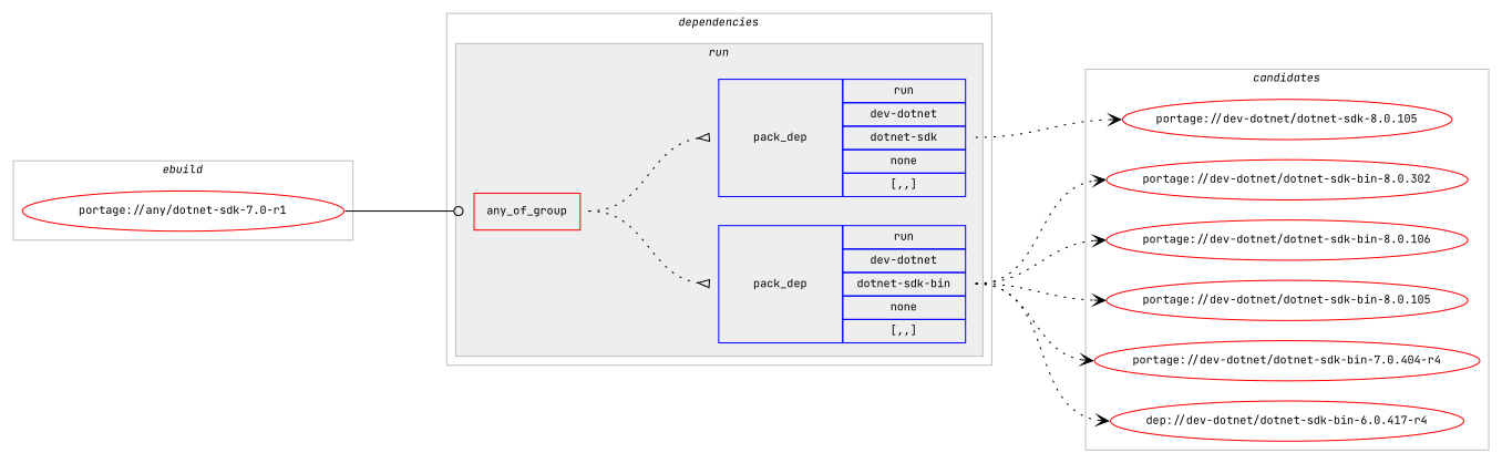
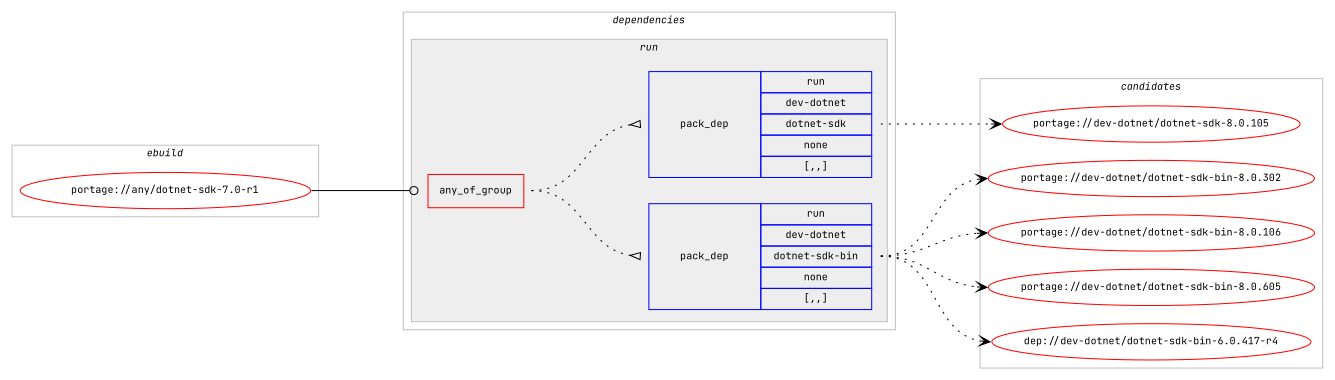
  digraph {
    compound=true
    concentrate=true
    fontname="JetBrains Mono"
    fontsize=10
    newrank=true
    rankdir=LR
    ranksep=1.5
    node [color=red fontname="JetBrains Mono" fontsize=10]
    edge [arrowhead=vee fontname="JetBrains Mono" headport=w style=dotted tailport=e weight=100]
    n1 [label="portage://any/dotnet-sdk-7.0-r1" width=4]
    n2 [color=blue label=<<TABLE BORDER="0" CELLBORDER="1" CELLSPACING="0" CELLPADDING="4" WIDTH="220"><TR><TD ROWSPAN="6" CELLPADDING="30">pack_dep</TD></TR><TR><TD WIDTH="110">run</TD></TR><TR><TD>dev-dotnet</TD></TR><TR><TD>dotnet-sdk-bin</TD></TR><TR><TD>none</TD></TR><TR><TD>[,,]</TD></TR></TABLE>> shape=none]
    n3 [color=blue label=<<TABLE BORDER="0" CELLBORDER="1" CELLSPACING="0" CELLPADDING="4" WIDTH="220"><TR><TD ROWSPAN="6" CELLPADDING="30">pack_dep</TD></TR><TR><TD WIDTH="110">run</TD></TR><TR><TD>dev-dotnet</TD></TR><TR><TD>dotnet-sdk</TD></TR><TR><TD>none</TD></TR><TR><TD>[,,]</TD></TR></TABLE>> shape=none]
    n4 [label=<<TABLE BORDER="0" CELLBORDER="1" CELLSPACING="0" CELLPADDING="4"><TR><TD CELLPADDING="10">any_of_group</TD></TR></TABLE>> shape=none]
    n5 [label="portage://dev-dotnet/dotnet-sdk-bin-8.0.302" width=4]
    n6 [label="portage://dev-dotnet/dotnet-sdk-bin-8.0.106" width=4]
-   n7 [label="portage://dev-dotnet/dotnet-sdk-bin-8.0.105" width=4]
-   n8 [label="portage://dev-dotnet/dotnet-sdk-bin-7.0.404-r4" width=4]
+   n7 [label="portage://dev-dotnet/dotnet-sdk-bin-8.0.605" width=4]
    n9 [label="dep://dev-dotnet/dotnet-sdk-bin-6.0.417-r4" width=4]
    n10 [label="portage://dev-dotnet/dotnet-sdk-8.0.105" width=4]
    subgraph cluster_1 {
      color=gray
      label=<<i>ebuild</i>>
      n1
    }
    subgraph cluster_2 {
      color=gray
      label=<<i>dependencies</i>>
      subgraph cluster_3 {
        color=gray
        fillcolor="#eeeeee"
        label=<<i>compile</i>>
        style=filled
      }
      subgraph cluster_4 {
        color=gray
        fillcolor="#eeeeee"
        label=<<i>compile and run</i>>
        style=filled
      }
      subgraph cluster_5 {
        color=gray
        fillcolor="#eeeeee"
        label=<<i>run</i>>
        style=filled
        subgraph sub_6 {
          color=gray
          fillcolor="#eeeeee"
          label=<<i>run</i>>
          style=filled
          n4
          subgraph sub_7 {
            color=gray
            fillcolor="#eeeeee"
            label=<<i>run</i>>
            style=filled
            n2
          }
          subgraph sub_8 {
            color=gray
            fillcolor="#eeeeee"
            label=<<i>run</i>>
            style=filled
            n3
          }
        }
      }
    }
    subgraph cluster_9 {
      color=gray
      label=<<i>candidates</i>>
      rank=same
      subgraph sub_10 {
        color=black
        label=<<i>candidates</i>>
        nodesep=1
        rank=same
        n5
        n6
        n7
-       n8
        n9
      }
      subgraph sub_11 {
        color=black
        label=<<i>candidates</i>>
        nodesep=1
        rank=same
        n10
      }
    }
    n1 -> n4 [arrowhead=odot style=solid weight=20]
    n2 -> n5
    n2 -> n6
    n2 -> n7
-   n2 -> n8
    n2 -> n9
    n3 -> n10
    n4 -> n2 [arrowhead=oinv weight=20]
    n4 -> n3 [arrowhead=oinv weight=20]
  }
